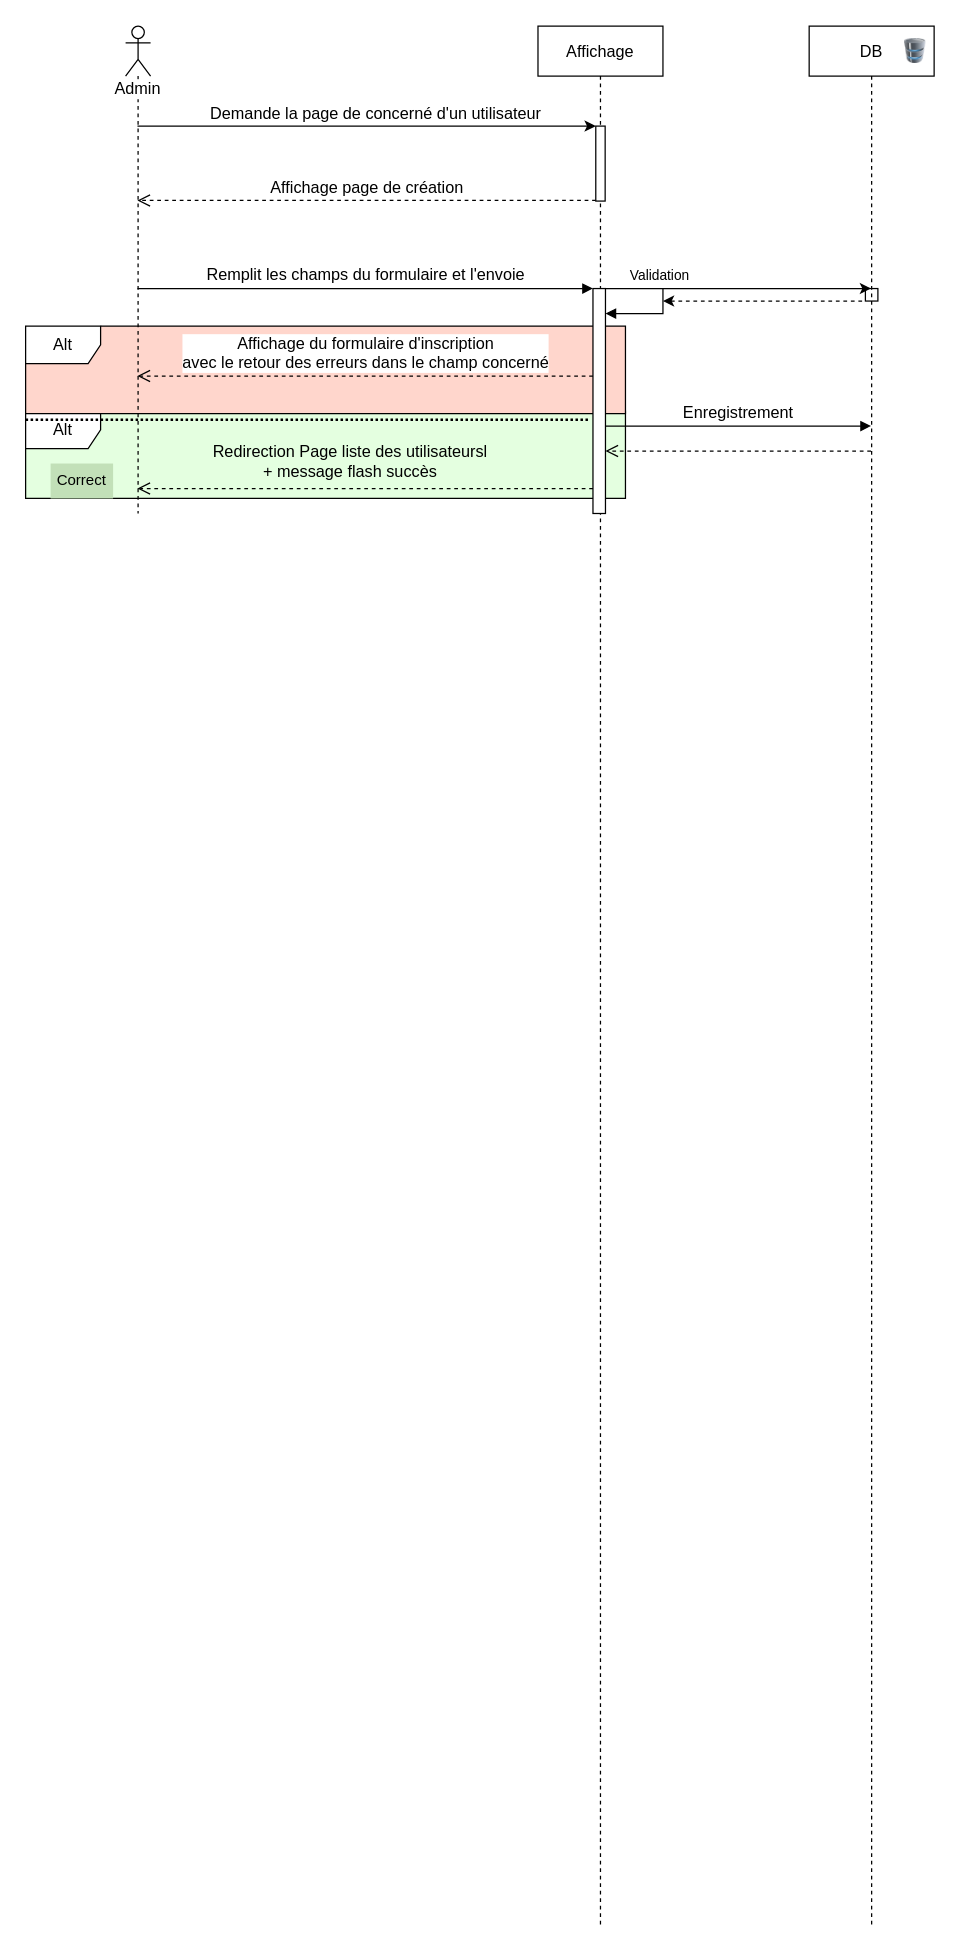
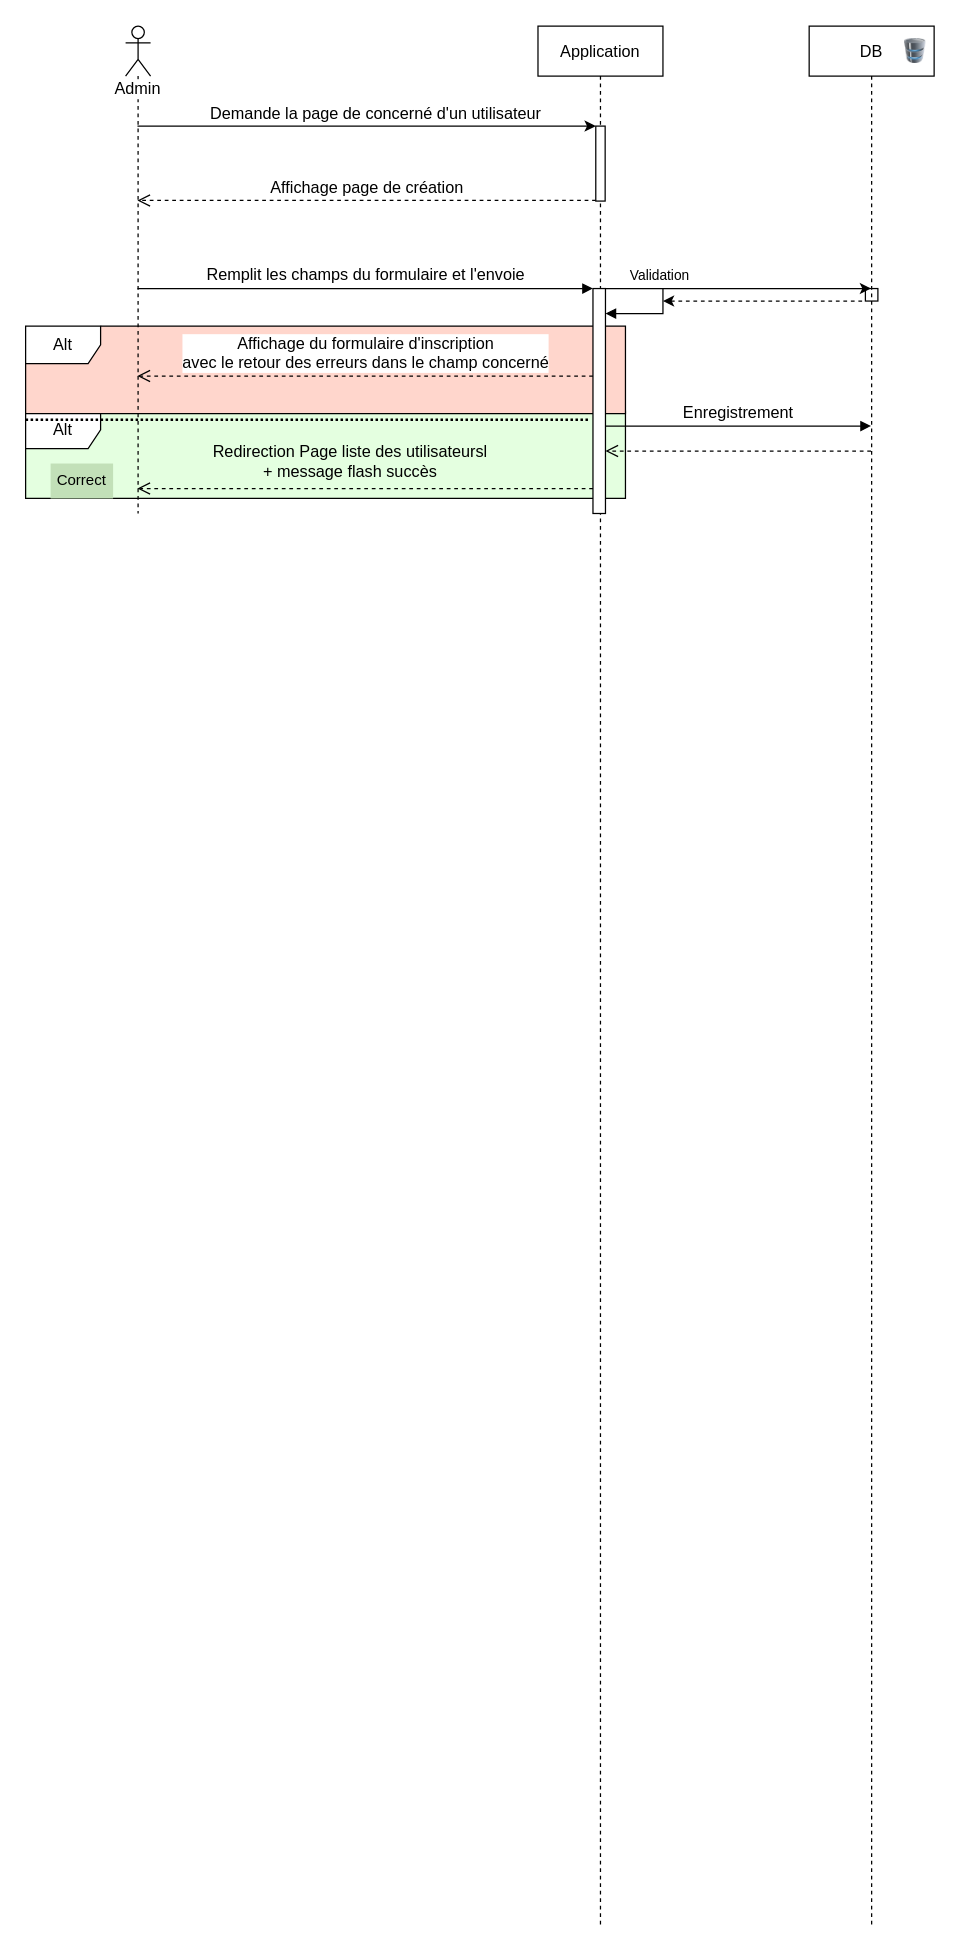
  <mxCell id="0" />
  <mxCell id="1" parent="0" />
  <mxCell id="2" value="&lt;font style=&quot;font-size: 13px&quot;&gt;Alt&lt;/font&gt;" style="shape=umlFrame;whiteSpace=wrap;html=1;fontSize=13;swimlaneFillColor=#E4FFE0;" parent="1" vertex="1"><mxGeometry x="20" y="328" width="480" height="70" as="geometry" /></mxCell>
  <mxCell id="3" value="&lt;font style=&quot;font-size: 13px&quot;&gt;Alt&lt;/font&gt;" style="shape=umlFrame;whiteSpace=wrap;html=1;fontSize=13;swimlaneFillColor=#FFD6CC;" parent="1" vertex="1"><mxGeometry x="20" y="260" width="480" height="70" as="geometry" /></mxCell>
  <mxCell id="4" value="" style="line;strokeWidth=2;fillColor=none;align=left;verticalAlign=middle;spacingTop=-1;spacingLeft=3;spacingRight=3;rotatable=0;labelPosition=right;points=[];portConstraint=eastwest;fontSize=13;dashed=1;dashPattern=1 1;" parent="1" vertex="1"><mxGeometry x="20" y="321" width="450" height="28" as="geometry" /></mxCell>
  <mxCell id="5" value="&lt;font style=&quot;font-size: 13px&quot;&gt;Affichage page de création&lt;/font&gt;" style="html=1;verticalAlign=bottom;endArrow=open;dashed=1;endSize=8;fontSize=13;exitX=0.011;exitY=0.992;exitDx=0;exitDy=0;exitPerimeter=0;" parent="1" source="8" target="14" edge="1"><mxGeometry relative="1" as="geometry"><mxPoint x="440" y="159.67" as="sourcePoint" /><mxPoint x="140" y="180" as="targetPoint" /></mxGeometry></mxCell>
- <mxCell id="6" value="Affichage" style="shape=umlLifeline;perimeter=lifelinePerimeter;whiteSpace=wrap;html=1;container=1;collapsible=0;recursiveResize=0;outlineConnect=0;rounded=0;comic=0;fontSize=13;" parent="1" vertex="1"><mxGeometry x="430" y="20" width="100" height="1520" as="geometry" /></mxCell>
+ <mxCell id="6" value="Application" style="shape=umlLifeline;perimeter=lifelinePerimeter;whiteSpace=wrap;html=1;container=1;collapsible=0;recursiveResize=0;outlineConnect=0;rounded=0;comic=0;fontSize=13;" parent="1" vertex="1"><mxGeometry x="430" y="20" width="100" height="1520" as="geometry" /></mxCell>
  <mxCell id="7" value="" style="html=1;points=[];perimeter=orthogonalPerimeter;fillColor=#FFFFFF;fontSize=13;" parent="6" vertex="1"><mxGeometry x="44" y="210" width="10" height="180" as="geometry" /></mxCell>
  <mxCell id="8" value="" style="html=1;points=[];perimeter=orthogonalPerimeter;fontSize=13;" parent="6" vertex="1"><mxGeometry x="46.25" y="80" width="7.5" height="60" as="geometry" /></mxCell>
  <mxCell id="9" value="Validation" style="edgeStyle=orthogonalEdgeStyle;html=1;align=left;spacingLeft=2;endArrow=block;rounded=0;" parent="6" source="7" edge="1"><mxGeometry x="-0.714" y="10" relative="1" as="geometry"><mxPoint x="55" y="200" as="sourcePoint" /><Array as="points"><mxPoint x="100" y="210" /><mxPoint x="100" y="230" /></Array><mxPoint x="54" y="230" as="targetPoint" /><mxPoint as="offset" /></mxGeometry></mxCell>
  <mxCell id="10" value="DB" style="shape=umlLifeline;perimeter=lifelinePerimeter;whiteSpace=wrap;html=1;container=1;collapsible=0;recursiveResize=0;outlineConnect=0;strokeWidth=1;fontSize=13;" parent="1" vertex="1"><mxGeometry x="647" y="20" width="100" height="1520" as="geometry" /></mxCell>
  <mxCell id="11" value="" style="image;html=1;labelBackgroundColor=#ffffff;image=img/lib/clip_art/computers/Database_128x128.png;fillColor=none;" parent="10" vertex="1"><mxGeometry x="70" y="10" width="30" height="20" as="geometry" /></mxCell>
  <mxCell id="12" value="" style="html=1;verticalAlign=bottom;endArrow=open;dashed=1;endSize=8;fontSize=13;" parent="1" source="7" target="14" edge="1"><mxGeometry relative="1" as="geometry"><mxPoint x="405" y="416" as="targetPoint" /><Array as="points"><mxPoint x="450" y="390" /><mxPoint x="360" y="390" /></Array></mxGeometry></mxCell>
  <mxCell id="13" value="Remplit les champs du formulaire et l'envoie" style="html=1;verticalAlign=bottom;endArrow=block;entryX=0;entryY=0;fontSize=13;" parent="1" source="14" target="7" edge="1"><mxGeometry relative="1" as="geometry"><mxPoint x="405" y="340" as="sourcePoint" /></mxGeometry></mxCell>
  <mxCell id="14" value="Admin&lt;br&gt;" style="shape=umlLifeline;participant=umlActor;perimeter=lifelinePerimeter;whiteSpace=wrap;html=1;container=1;collapsible=0;recursiveResize=0;verticalAlign=top;spacingTop=36;labelBackgroundColor=#ffffff;outlineConnect=0;fontSize=13;" parent="1" vertex="1"><mxGeometry x="100" y="20" width="20" height="390" as="geometry" /></mxCell>
  <mxCell id="15" value="" style="endArrow=classic;html=1;" parent="1" source="14" target="8" edge="1"><mxGeometry width="50" height="50" relative="1" as="geometry"><mxPoint x="500" y="210" as="sourcePoint" /><mxPoint x="550" y="160" as="targetPoint" /><Array as="points"><mxPoint x="450" y="100" /></Array></mxGeometry></mxCell>
  <mxCell id="16" value="&lt;font style=&quot;font-size: 13px&quot;&gt;Demande la page de concerné d'un utilisateur&lt;/font&gt;" style="text;html=1;align=center;verticalAlign=middle;resizable=0;points=[];autosize=1;" parent="1" vertex="1"><mxGeometry x="165" y="80" width="270" height="20" as="geometry" /></mxCell>
  <mxCell id="17" value="Correct" style="text;html=1;strokeColor=none;fillColor=#C2E0B8;align=center;verticalAlign=middle;whiteSpace=wrap;rounded=0;" parent="1" vertex="1"><mxGeometry x="40" y="370" width="50" height="28" as="geometry" /></mxCell>
  <mxCell id="18" value="&lt;span style=&quot;font-size: 13px&quot;&gt;Redirection Page liste des utilisateursl&lt;br&gt;+ message flash succès&lt;br&gt;&lt;/span&gt;" style="text;html=1;strokeColor=none;fillColor=none;align=center;verticalAlign=middle;whiteSpace=wrap;rounded=0;" parent="1" vertex="1"><mxGeometry x="135" y="358" width="290" height="20" as="geometry" /></mxCell>
  <mxCell id="19" value="&lt;font style=&quot;font-size: 13px&quot;&gt;Affichage du formulaire d'inscription&lt;br&gt;avec le retour des erreurs dans le champ concerné&lt;/font&gt;" style="html=1;verticalAlign=bottom;endArrow=open;dashed=1;endSize=8;" parent="1" source="7" target="14" edge="1"><mxGeometry relative="1" as="geometry"><mxPoint x="470" y="270" as="sourcePoint" /><mxPoint x="390" y="270" as="targetPoint" /><Array as="points"><mxPoint x="350" y="300" /><mxPoint x="320" y="300" /></Array></mxGeometry></mxCell>
  <mxCell id="20" value="&lt;font style=&quot;font-size: 13px&quot;&gt;Enregistrement&lt;/font&gt;" style="html=1;verticalAlign=bottom;endArrow=block;" parent="1" source="7" target="10" edge="1"><mxGeometry x="-0.002" width="80" relative="1" as="geometry"><mxPoint x="490" y="339" as="sourcePoint" /><mxPoint x="921" y="339" as="targetPoint" /><Array as="points"><mxPoint x="506" y="340" /></Array><mxPoint as="offset" /></mxGeometry></mxCell>
  <mxCell id="21" value="" style="endArrow=classic;html=1;" parent="1" target="10" edge="1"><mxGeometry width="50" height="50" relative="1" as="geometry"><mxPoint x="530" y="230" as="sourcePoint" /><mxPoint x="650" y="180" as="targetPoint" /></mxGeometry></mxCell>
  <mxCell id="22" value="" style="endArrow=none;dashed=1;html=1;startArrow=classic;startFill=1;" parent="1" source="23" target="10" edge="1"><mxGeometry width="50" height="50" relative="1" as="geometry"><mxPoint x="530" y="240" as="sourcePoint" /><mxPoint x="640" y="240" as="targetPoint" /></mxGeometry></mxCell>
  <mxCell id="23" value="" style="html=1;points=[];perimeter=orthogonalPerimeter;fillColor=none;" parent="1" vertex="1"><mxGeometry x="692" y="230" width="10" height="10" as="geometry" /></mxCell>
  <mxCell id="24" value="" style="endArrow=none;dashed=1;html=1;startArrow=classic;startFill=1;" parent="1" target="23" edge="1"><mxGeometry width="50" height="50" relative="1" as="geometry"><mxPoint x="530" y="240" as="sourcePoint" /><mxPoint x="696.5" y="240" as="targetPoint" /></mxGeometry></mxCell>
  <mxCell id="25" value="" style="html=1;verticalAlign=bottom;endArrow=open;dashed=1;endSize=8;fontSize=13;" parent="1" source="10" target="7" edge="1"><mxGeometry relative="1" as="geometry"><mxPoint x="716.832" y="420" as="sourcePoint" /><mxPoint x="350" y="420" as="targetPoint" /><Array as="points"><mxPoint x="660" y="360" /><mxPoint x="570" y="360" /></Array></mxGeometry></mxCell>
